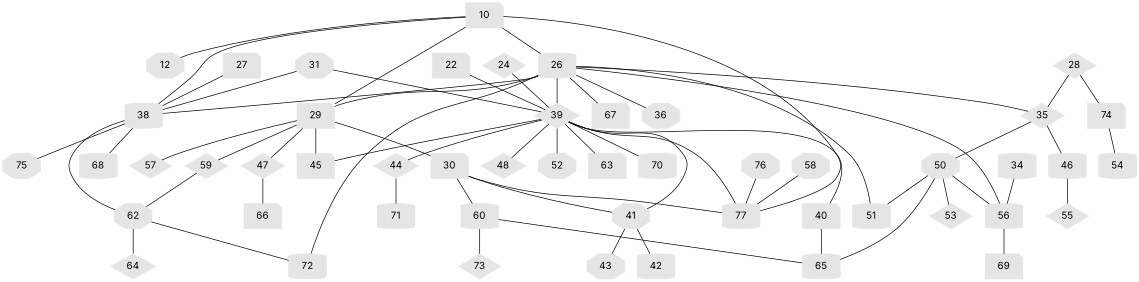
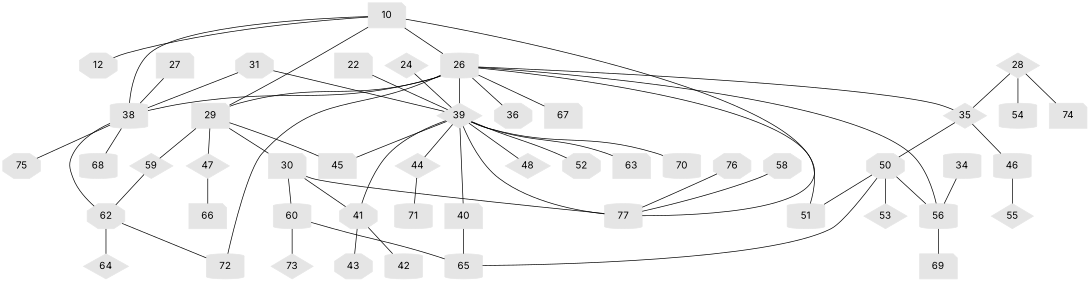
  graph {
    fontname=Inter
    node [color=gray90 fontname=Inter shape=cylinder style=filled]
    edge [fontname=Inter]
    10 [shape=note super="+9"]
    12 [shape=octagon]
    26 [super="+2+3"]
    29 [shape=note super="+14+23"]
    38 [super="+11"]
    77 [super="+19"]
    39 [shape=diamond super="+8+21+33"]
    35 [shape=diamond super="+5"]
    36 [shape=octagon]
    51
    56 [super="+15+18"]
    67 [shape=note]
    72
    30 [shape=note super="+16"]
    45 [shape=note]
    47 [shape=diamond]
-   57 [shape=diamond]
    59 [shape=diamond]
    62 [shape=octagon super="+49"]
    68
    75 [shape=octagon]
    28 [shape=diamond super="+7+17"]
    54
    74 [shape=note]
    41 [shape=octagon]
    40 [shape=note]
    44 [shape=diamond]
    48 [shape=diamond]
    52 [shape=octagon]
    63 [shape=note]
    70
    22 [shape=note]
    24 [shape=diamond]
    46
    50 [shape=octagon super="+27+13"]
    69 [shape=note]
    60
    66 [shape=note]
    42
    43 [shape=octagon]
    65
    73 [shape=diamond]
    31 [shape=octagon]
    34
    55 [shape=diamond]
    53 [shape=diamond]
    n47 [label=27 shape=note]
    64 [shape=diamond]
    71
    58 [shape=octagon]
    76 [shape=octagon]
    10 -- 12
    10 -- 26 [weight=2]
    10 -- 29
    10 -- 38
    10 -- 77
    26 -- 29
    26 -- 38
    26 -- 39 [weight=3]
    26 -- 35
    26 -- 36
    26 -- 51
    26 -- 56
    26 -- 67
    26 -- 72
    29 -- 30
    29 -- 45
    29 -- 47
-   29 -- 57
    29 -- 59
    38 -- 62 [weight=2]
    38 -- 68
    38 -- 75
    39 -- 77 [weight=2]
    39 -- 45
    39 -- 41
    39 -- 40
    39 -- 44
    39 -- 48
    39 -- 52
    39 -- 63
    39 -- 70
    35 -- 46
    35 -- 50
    56 -- 69
    30 -- 77
    30 -- 41
    30 -- 60
    47 -- 66
    59 -- 62
    62 -- 72
    62 -- 64
    28 -- 35
-   74 -- 54
+   28 -- 54
    28 -- 74
    41 -- 42
    41 -- 43
    40 -- 65
    44 -- 71
    22 -- 39
    24 -- 39
    46 -- 55
    50 -- 51
    50 -- 56 [weight=2]
    50 -- 65
    50 -- 53
    60 -- 65
    60 -- 73
    31 -- 38
    31 -- 39
    34 -- 56
    n47 -- 38
    58 -- 77
    76 -- 77
  }
